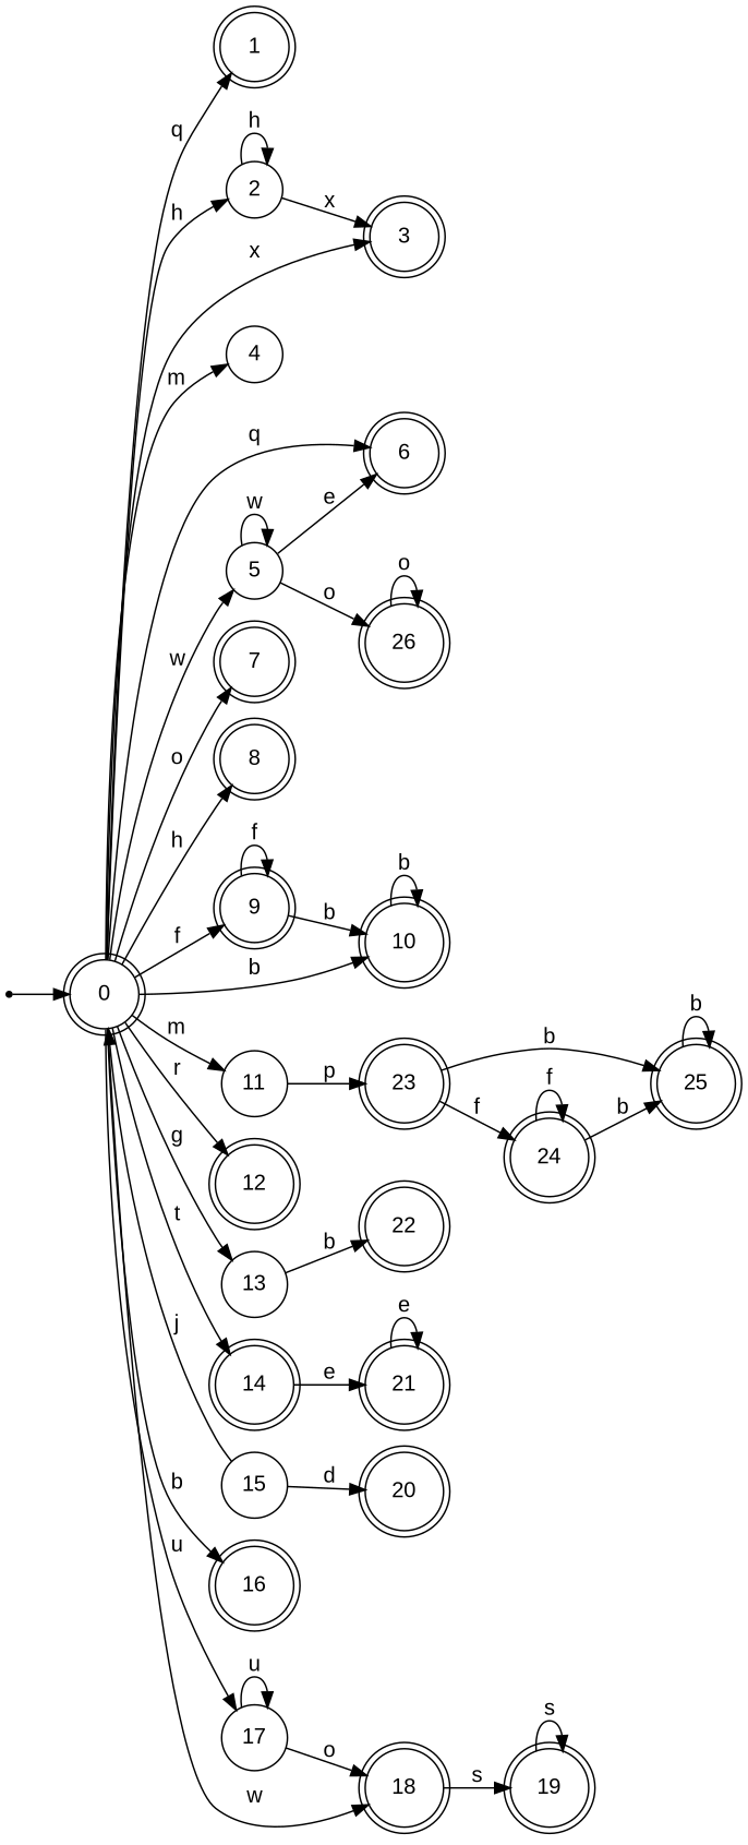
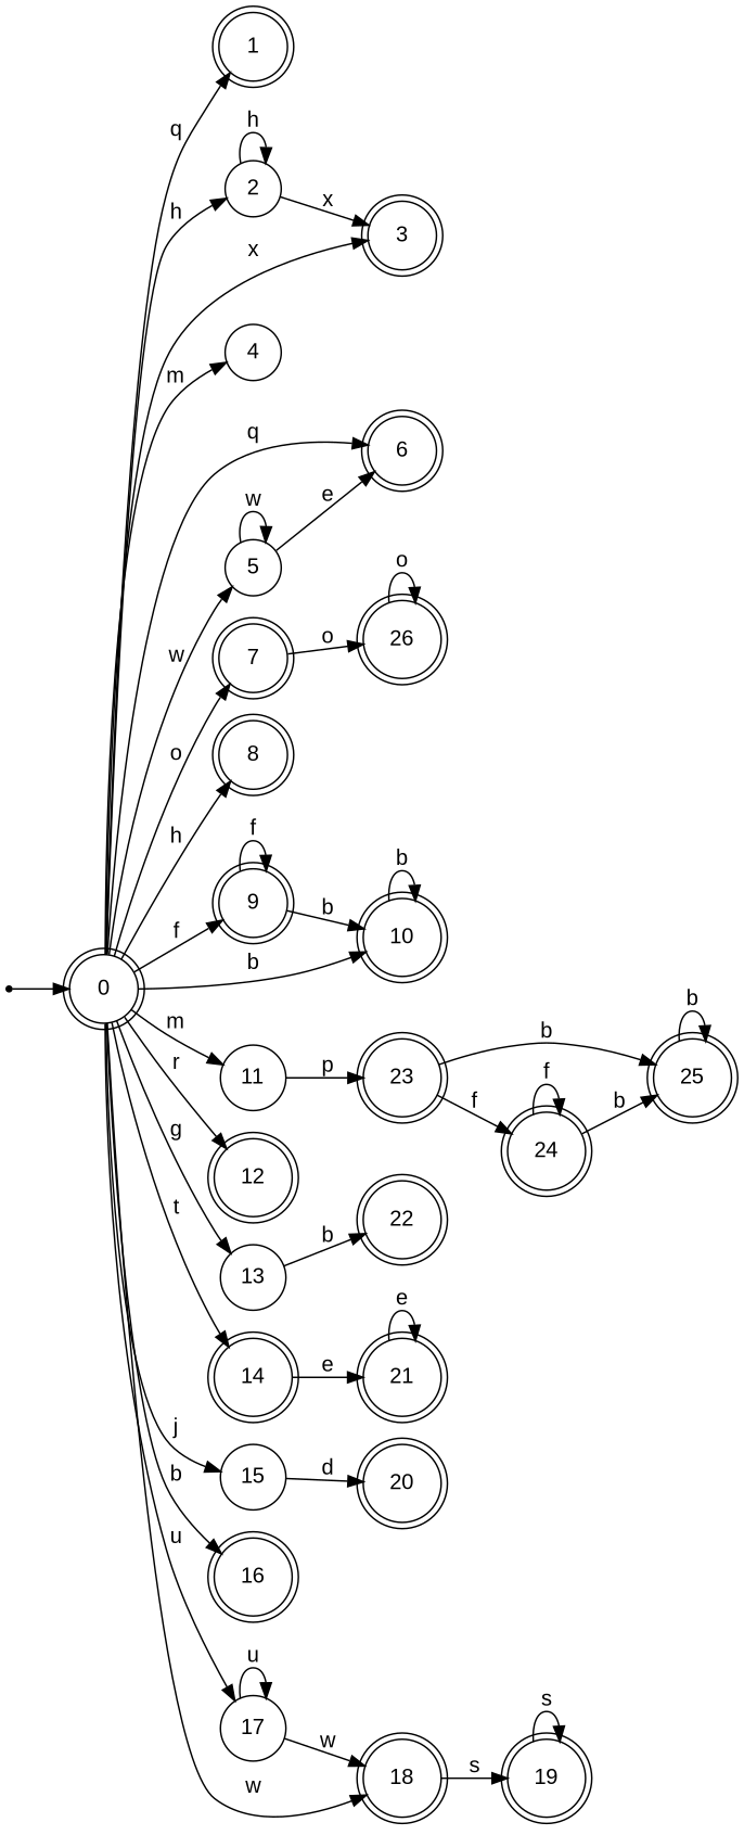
  digraph {
    fontname="Liberation Sans"
    rankdir=LR
    node [fontname="Liberation Sans" shape=doublecircle]
    edge [fontname="Liberation Sans"]
    dummy0 [shape=point]
    0
    1
    2 [shape=circle]
    3
    4 [shape=circle]
    5 [shape=circle]
    6
    7
    8
    9
    10
    11 [shape=circle]
    12
    13 [shape=circle]
    14
    15 [shape=circle]
    16
    17 [shape=circle]
    18
    26
    23
    22
    21
    20
    19
    24
    25
    dummy0 -> 0
    0 -> 1 [label=q]
    0 -> 2 [label=h]
    0 -> 3 [label=x]
    0 -> 4 [label=m]
    0 -> 5 [label=w]
    0 -> 6 [label=q]
    0 -> 7 [label=o]
    0 -> 8 [label=h]
    0 -> 9 [label=f]
    0 -> 10 [label=b]
    0 -> 11 [label=m]
    0 -> 12 [label=r]
    0 -> 13 [label=g]
    0 -> 14 [label=t]
-   15 -> 0 [label=j]
+   0 -> 15 [label=j]
    0 -> 16 [label=b]
    0 -> 17 [label=u]
    0 -> 18 [label=w]
    2 -> 2 [label=h]
    2 -> 3 [label=x]
    5 -> 5 [label=w]
    5 -> 6 [label=e]
-   5 -> 26 [label=o]
+   7 -> 26 [label=o]
    9 -> 9 [label=f]
    9 -> 10 [label=b]
    10 -> 10 [label=b]
    11 -> 23 [label=p]
    13 -> 22 [label=b]
    14 -> 21 [label=e]
    15 -> 20 [label=d]
    17 -> 17 [label=u]
-   17 -> 18 [label=o]
+   17 -> 18 [label=w]
    18 -> 19 [label=s]
    26 -> 26 [label=o]
    23 -> 24 [label=f]
    23 -> 25 [label=b]
    21 -> 21 [label=e]
    19 -> 19 [label=s]
    24 -> 24 [label=f]
    24 -> 25 [label=b]
    25 -> 25 [label=b]
  }
